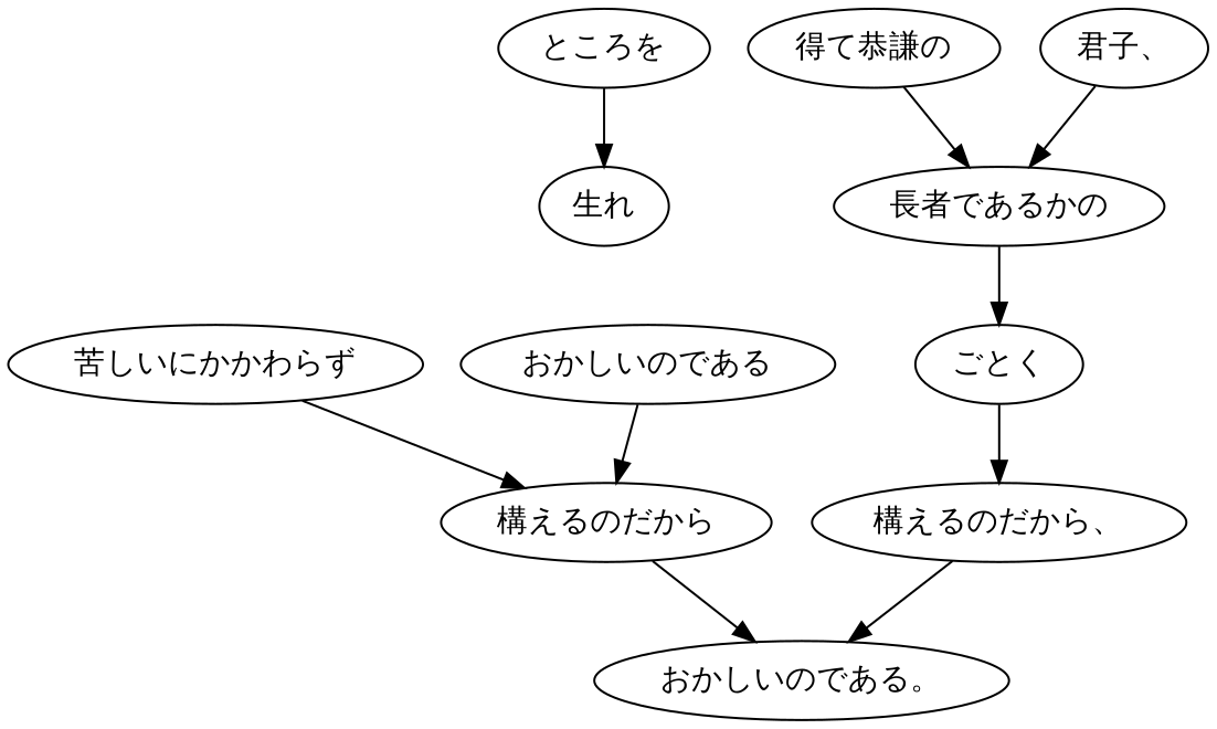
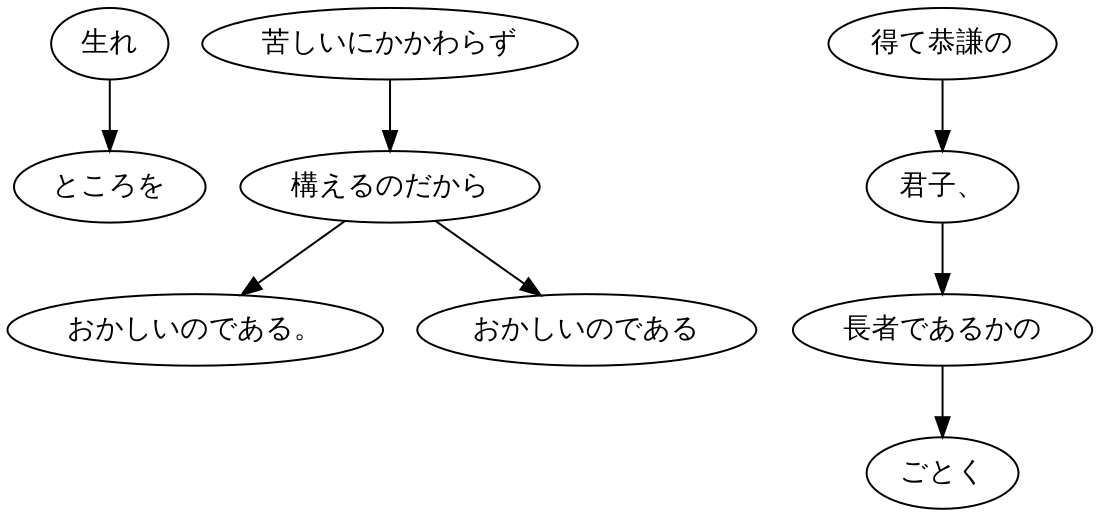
  digraph {
    fontname=Oswald
    node [fontname=Oswald]
    edge [fontname=Oswald]
    n1 [label="ところを"]
    n2 [label="生れ"]
-   n3 [label="構えるのだから、"]
    n4 [label="おかしいのである。"]
    n5 [label="得て恭謙の"]
    n6 [label="君子、"]
    n7 [label="長者であるかの"]
    n8 [label="ごとく"]
    n9 [label="苦しいにかかわらず"]
    n10 [label="構えるのだから"]
    n11 [label="おかしいのである"]
-   n1 -> n2
-   n3 -> n4
-   n5 -> n7
+   n2 -> n1
+   n5 -> n6
    n6 -> n7
    n7 -> n8
-   n8 -> n3
    n9 -> n10
    n10 -> n4
-   n11 -> n10
+   n10 -> n11
  }
